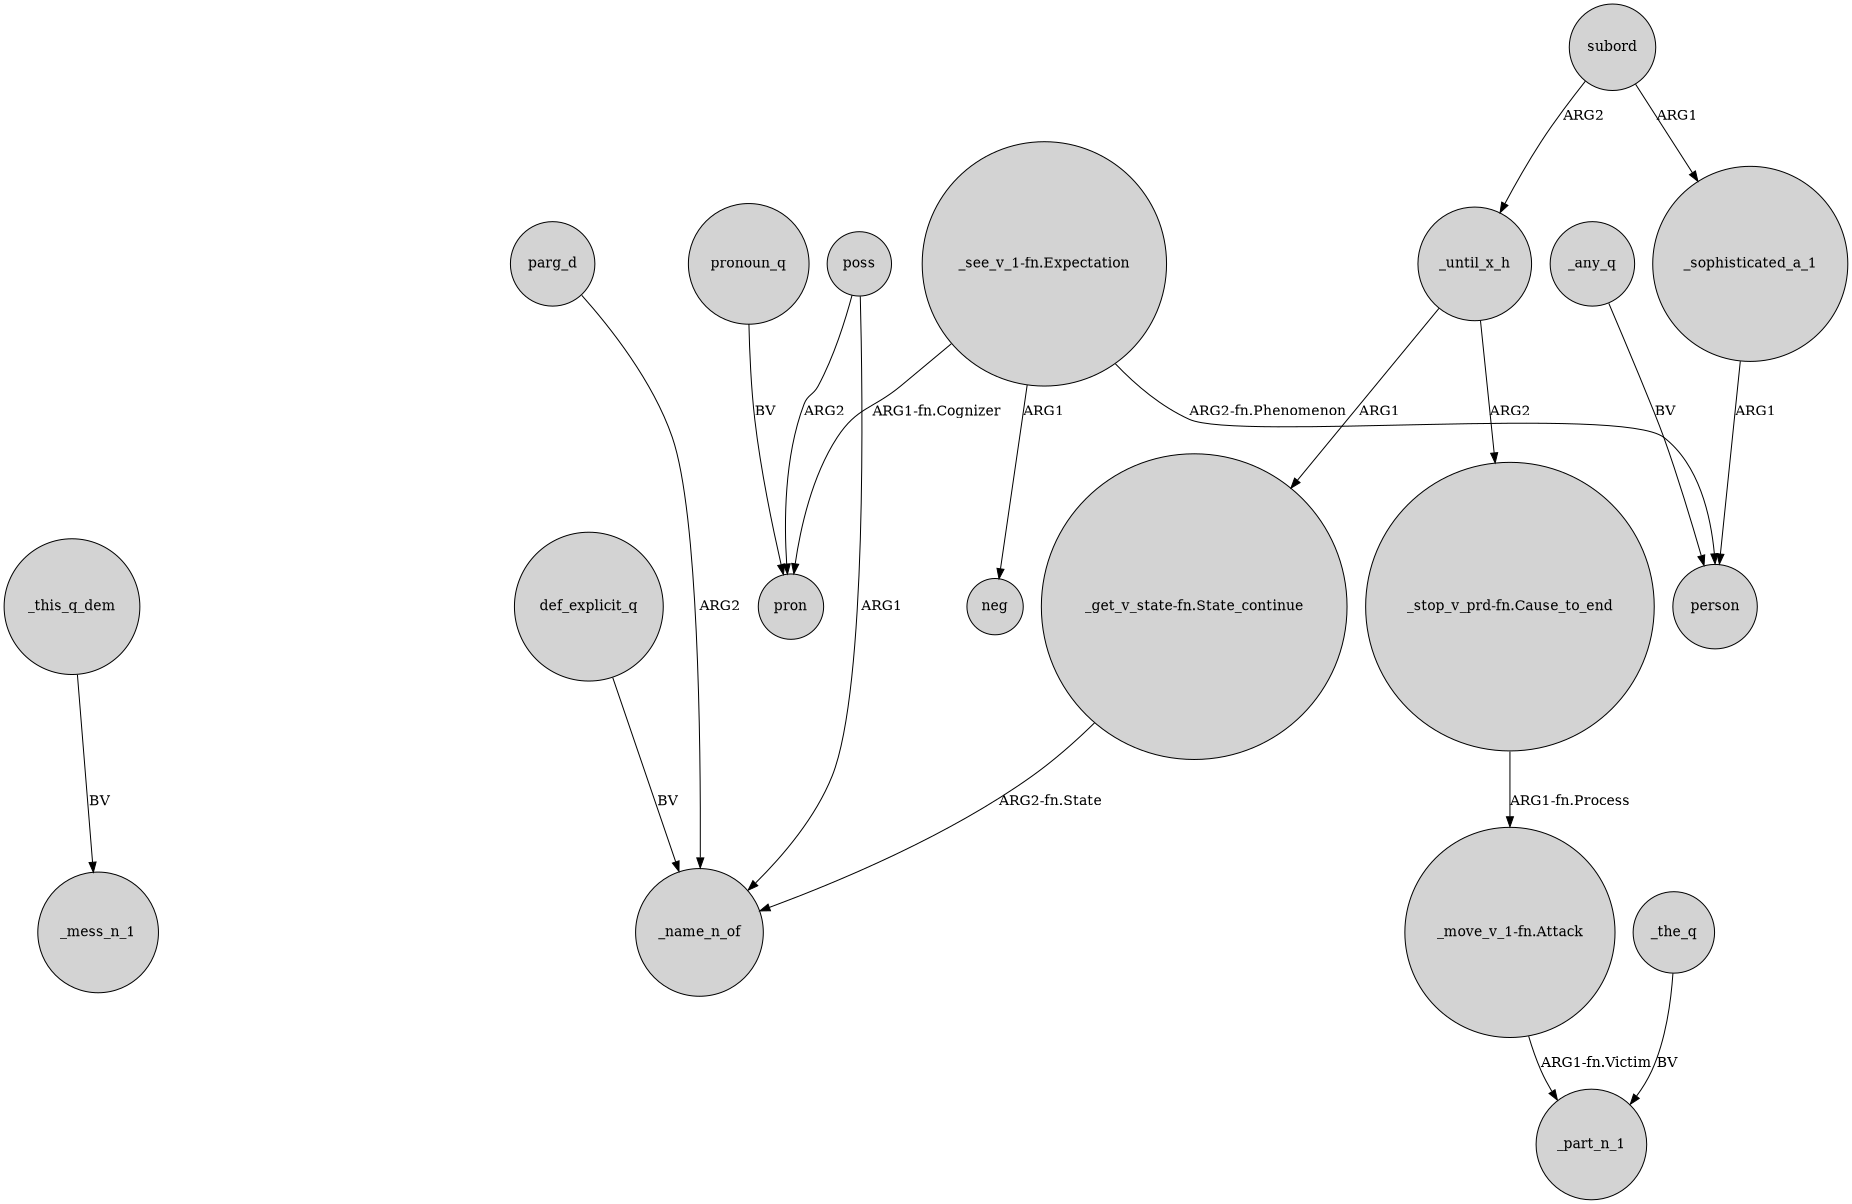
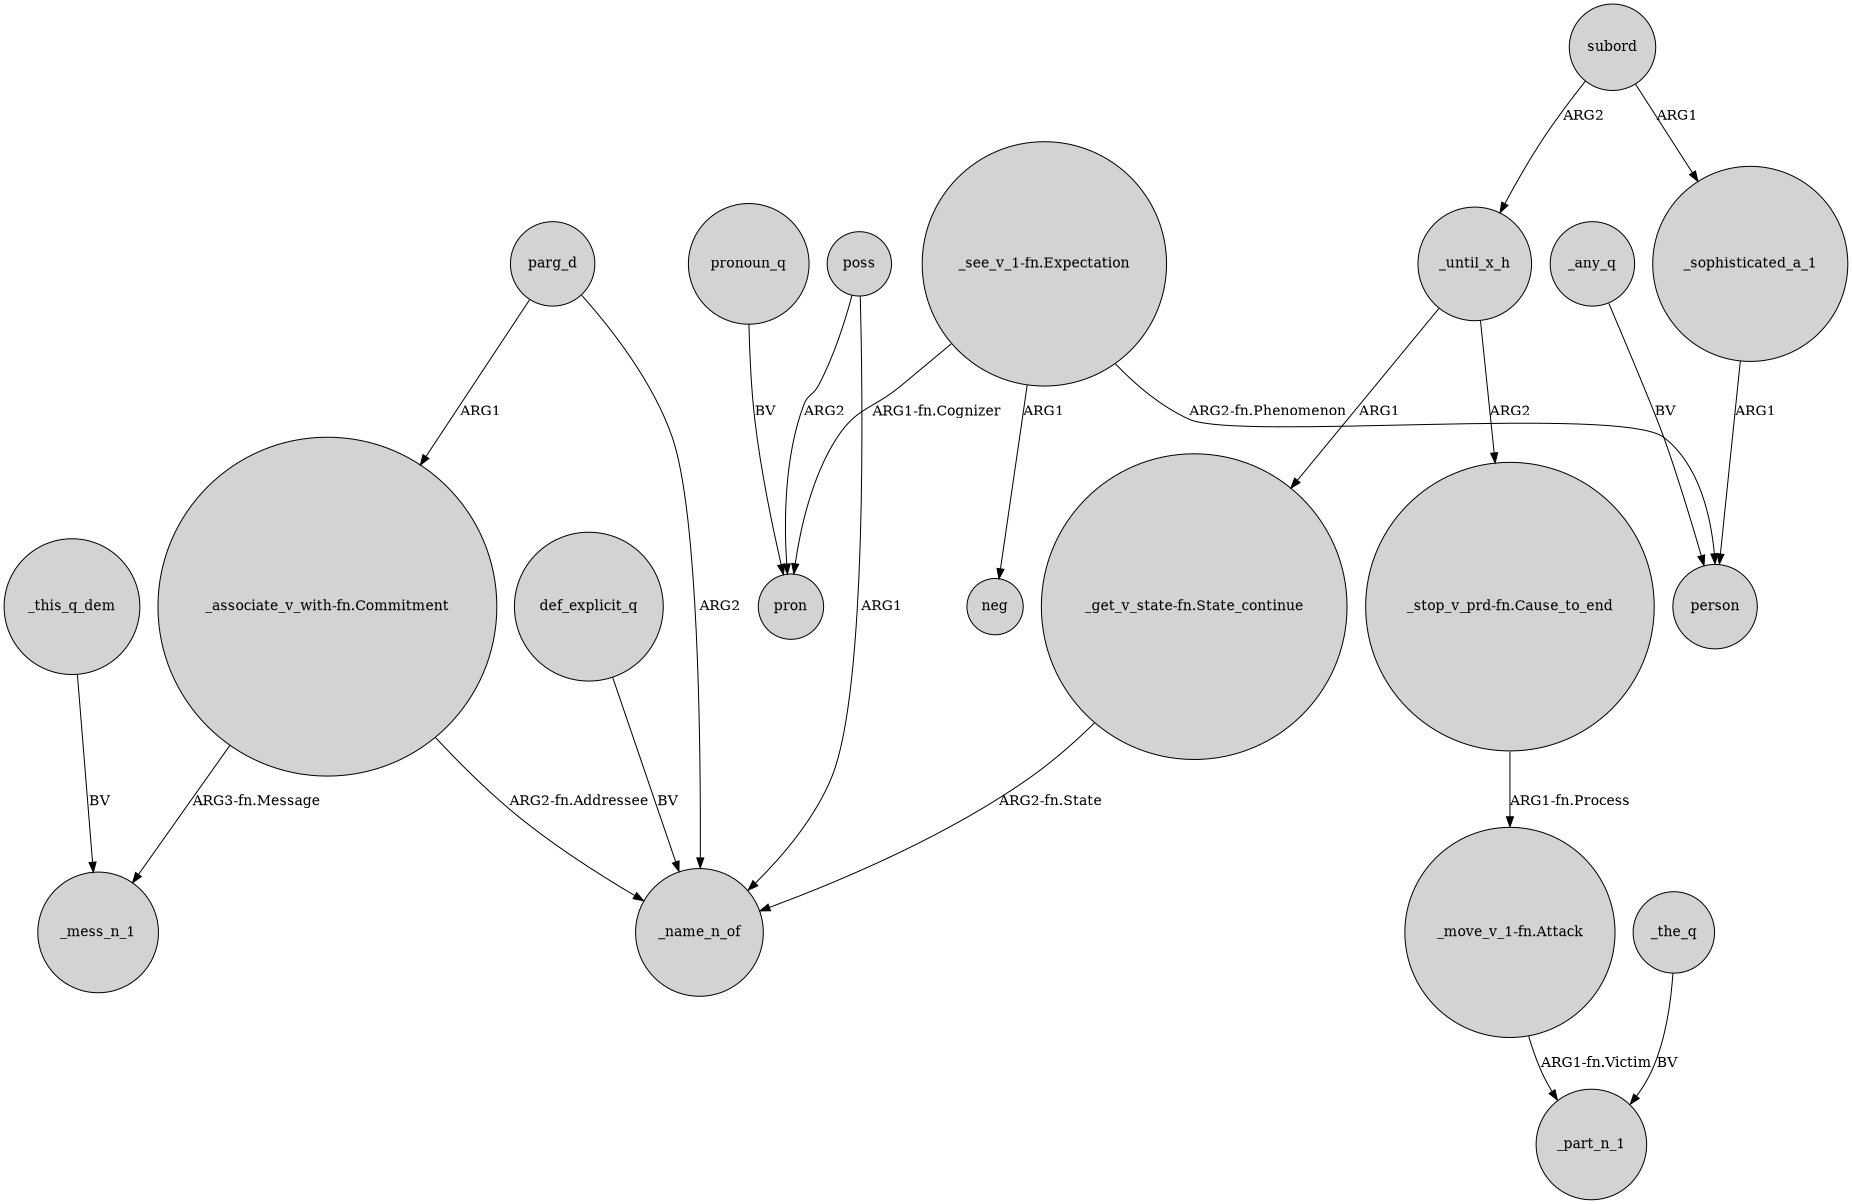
  digraph {
    node [shape=circle style=filled]
    parg_d
    _name_n_of
+   "_associate_v_with-fn.Commitment"
    _mess_n_1
    poss
    pron
    "_stop_v_prd-fn.Cause_to_end"
    "_move_v_1-fn.Attack"
    _part_n_1
    subord
    _until_x_h
    _sophisticated_a_1
    "_get_v_state-fn.State_continue"
    person
    _this_q_dem
    _any_q
    def_explicit_q
    pronoun_q
    "_see_v_1-fn.Expectation"
    neg
    _the_q
    parg_d -> _name_n_of [label=ARG2]
+   parg_d -> "_associate_v_with-fn.Commitment" [label=ARG1]
+   "_associate_v_with-fn.Commitment" -> _name_n_of [label="ARG2-fn.Addressee"]
+   "_associate_v_with-fn.Commitment" -> _mess_n_1 [label="ARG3-fn.Message"]
    poss -> _name_n_of [label=ARG1]
    poss -> pron [label=ARG2]
    "_stop_v_prd-fn.Cause_to_end" -> "_move_v_1-fn.Attack" [label="ARG1-fn.Process"]
    "_move_v_1-fn.Attack" -> _part_n_1 [label="ARG1-fn.Victim"]
    subord -> _until_x_h [label=ARG2]
    subord -> _sophisticated_a_1 [label=ARG1]
    _until_x_h -> "_stop_v_prd-fn.Cause_to_end" [label=ARG2]
    _until_x_h -> "_get_v_state-fn.State_continue" [label=ARG1]
    _sophisticated_a_1 -> person [label=ARG1]
    "_get_v_state-fn.State_continue" -> _name_n_of [label="ARG2-fn.State"]
    _this_q_dem -> _mess_n_1 [label=BV]
    _any_q -> person [label=BV]
    def_explicit_q -> _name_n_of [label=BV]
    pronoun_q -> pron [label=BV]
    "_see_v_1-fn.Expectation" -> pron [label="ARG1-fn.Cognizer"]
    "_see_v_1-fn.Expectation" -> person [label="ARG2-fn.Phenomenon"]
    "_see_v_1-fn.Expectation" -> neg [label=ARG1]
    _the_q -> _part_n_1 [label=BV]
  }
